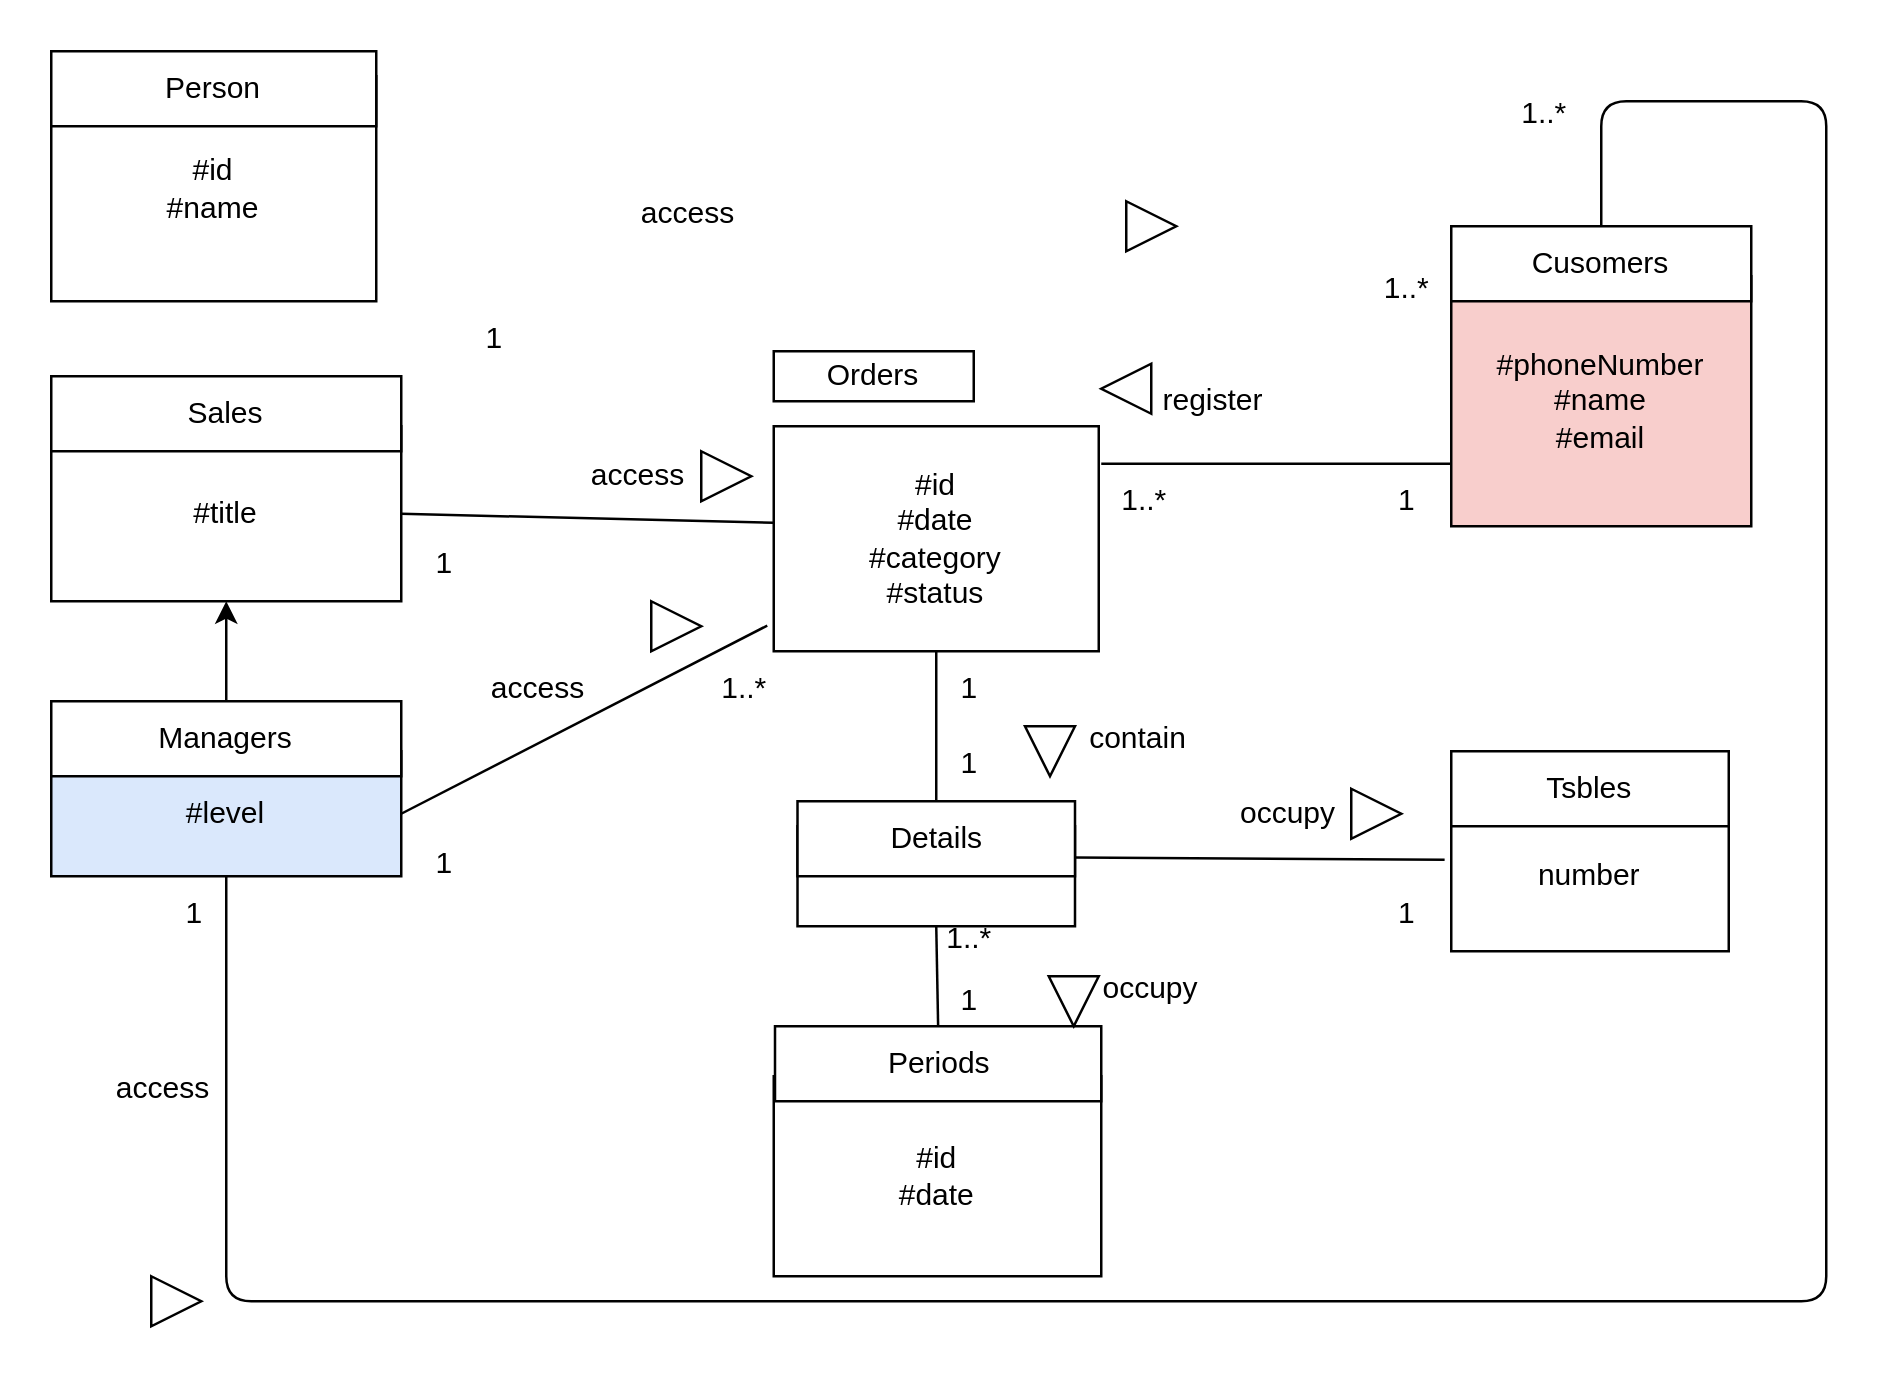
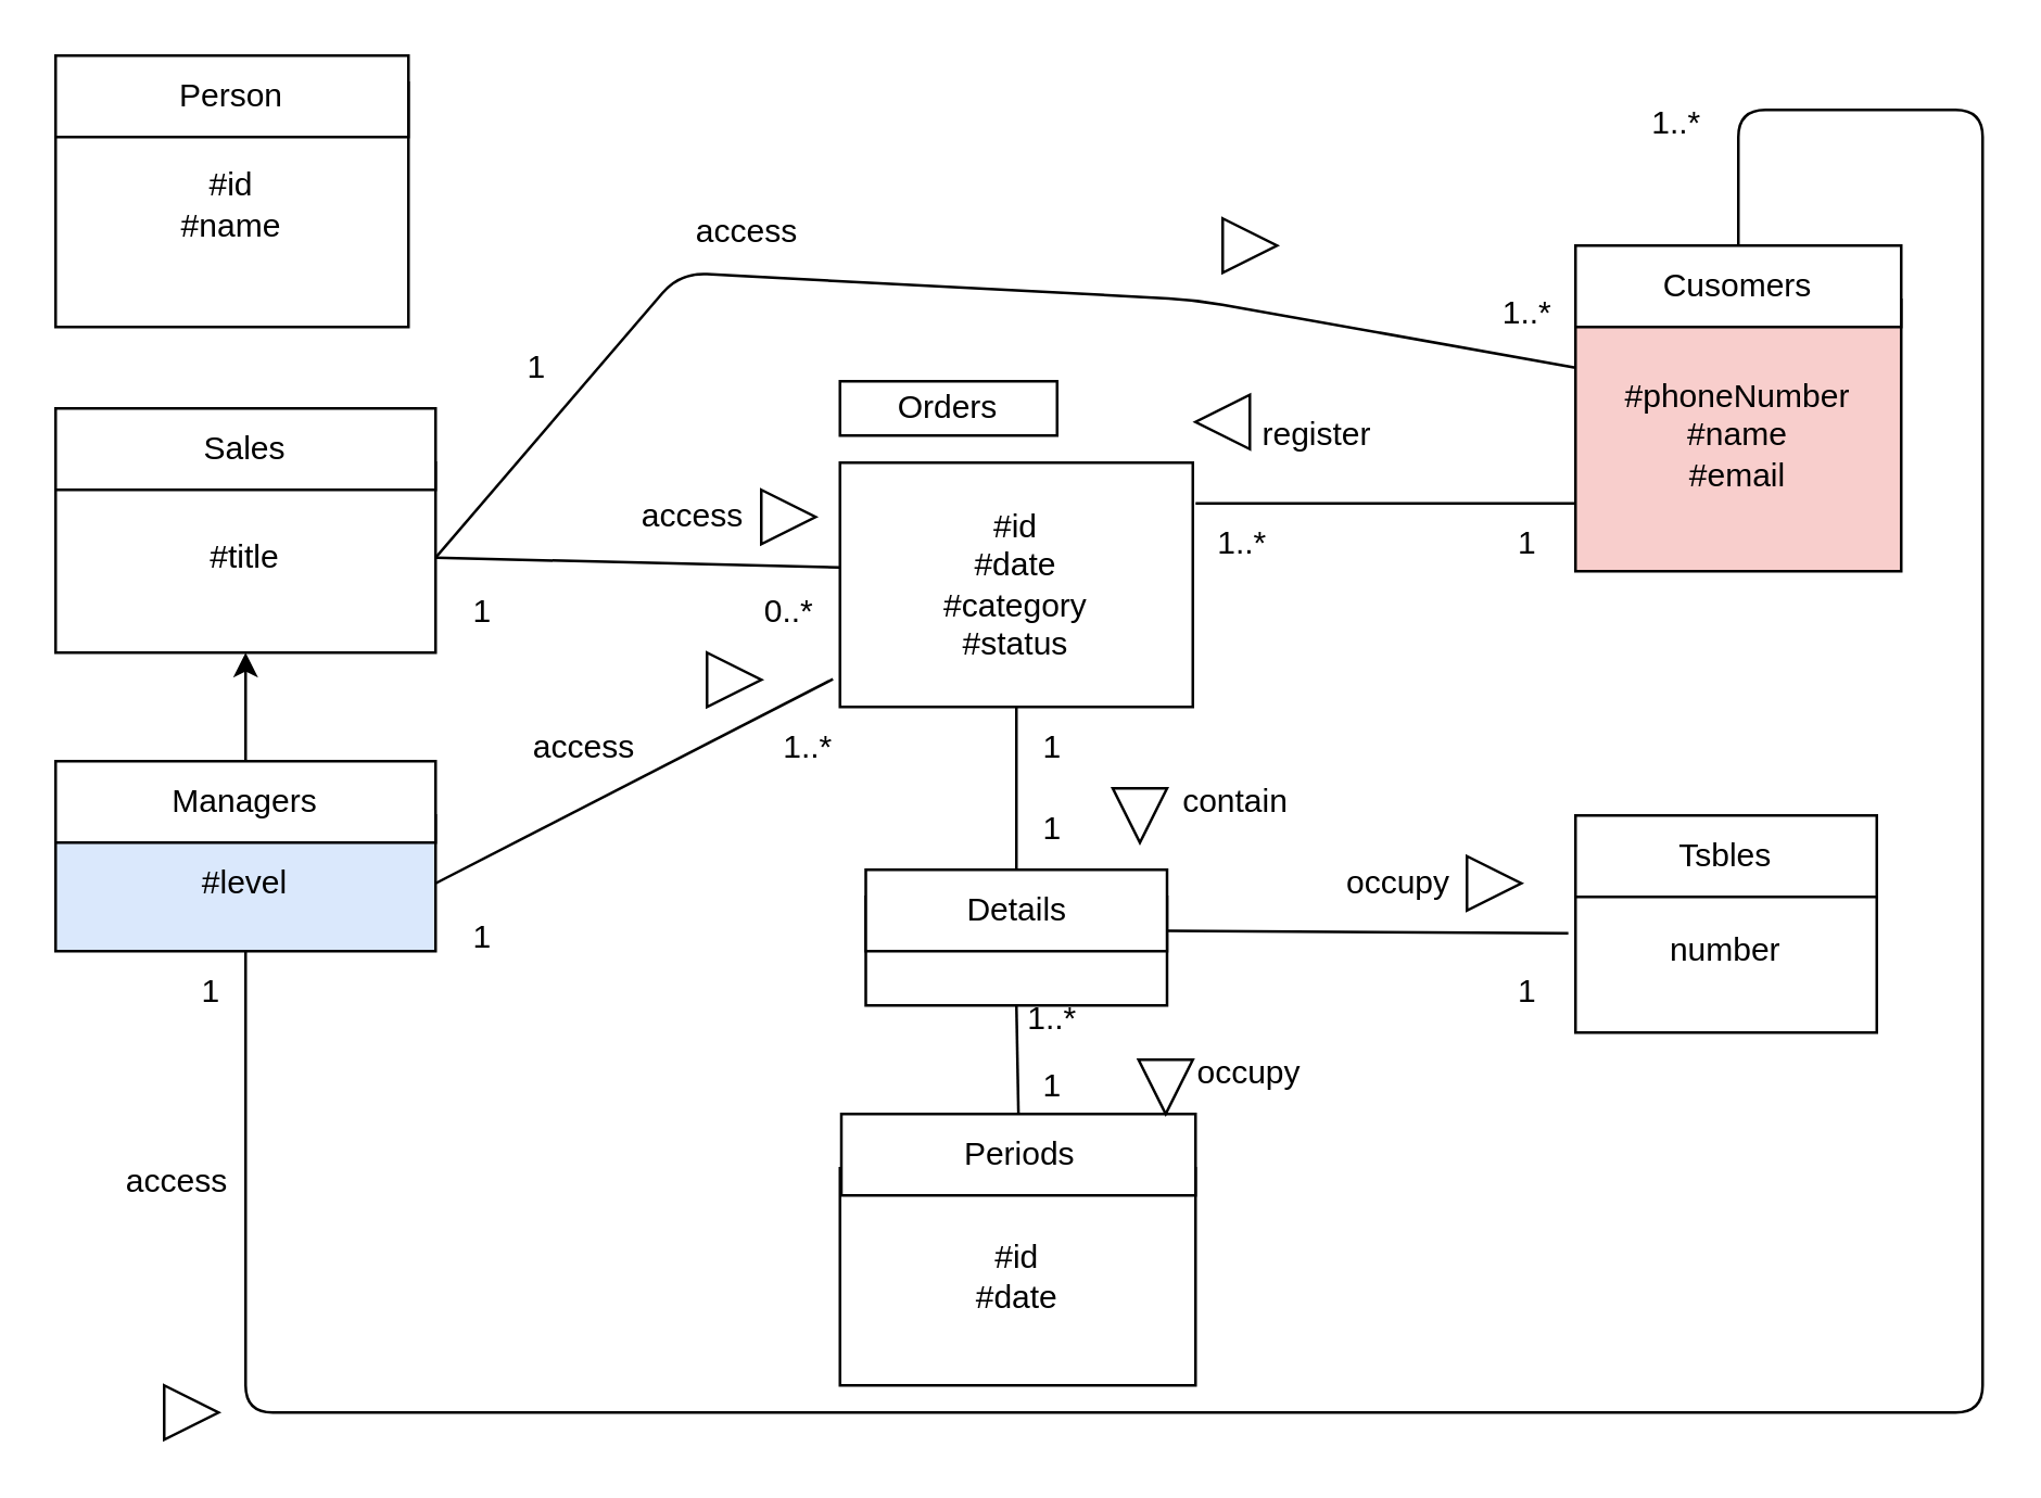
  <mxCell id="0" />
  <mxCell id="1" parent="0" />
  <mxCell id="2" value="#id&lt;br&gt;&lt;div style=&quot;&quot;&gt;&lt;span style=&quot;background-color: initial;&quot;&gt;#name&lt;/span&gt;&lt;/div&gt;" style="rounded=0;whiteSpace=wrap;html=1;align=center;" vertex="1" parent="1"><mxGeometry x="20" y="30" width="130" height="90" as="geometry" /></mxCell>
  <mxCell id="3" value="Person" style="rounded=0;whiteSpace=wrap;html=1;" vertex="1" parent="1"><mxGeometry x="20" y="20" width="130" height="30" as="geometry" /></mxCell>
  <mxCell id="4" style="edgeStyle=none;html=1;exitX=1;exitY=0.5;exitDx=0;exitDy=0;entryX=-0.002;entryY=0.429;entryDx=0;entryDy=0;entryPerimeter=0;endArrow=none;endFill=0;" edge="1" parent="1" source="6" target="13"><mxGeometry relative="1" as="geometry" /></mxCell>
+ <mxCell id="5" style="edgeStyle=none;html=1;exitX=1;exitY=0.5;exitDx=0;exitDy=0;entryX=0;entryY=0.25;entryDx=0;entryDy=0;endArrow=none;endFill=0;" edge="1" parent="1" source="6" target="24"><mxGeometry relative="1" as="geometry"><Array as="points"><mxPoint x="250" y="100" /><mxPoint x="440" y="110" /></Array></mxGeometry></mxCell>
  <mxCell id="6" value="#title" style="rounded=0;whiteSpace=wrap;html=1;" vertex="1" parent="1"><mxGeometry x="20" y="170" width="140" height="70" as="geometry" /></mxCell>
  <mxCell id="7" value="Sales" style="rounded=0;whiteSpace=wrap;html=1;" vertex="1" parent="1"><mxGeometry x="20" y="150" width="140" height="30" as="geometry" /></mxCell>
  <mxCell id="8" style="edgeStyle=none;html=1;exitX=1;exitY=0.5;exitDx=0;exitDy=0;entryX=-0.02;entryY=0.886;entryDx=0;entryDy=0;entryPerimeter=0;endArrow=none;endFill=0;" edge="1" parent="1" source="9" target="13"><mxGeometry relative="1" as="geometry" /></mxCell>
  <mxCell id="9" value="#level" style="rounded=0;whiteSpace=wrap;html=1;fillColor=#dae8fc;" vertex="1" parent="1"><mxGeometry x="20" y="300" width="140" height="50" as="geometry" /></mxCell>
  <mxCell id="10" style="edgeStyle=none;html=1;exitX=0.5;exitY=0;exitDx=0;exitDy=0;entryX=0.5;entryY=1;entryDx=0;entryDy=0;" edge="1" parent="1" source="11" target="6"><mxGeometry relative="1" as="geometry" /></mxCell>
  <mxCell id="11" value="Managers" style="rounded=0;whiteSpace=wrap;html=1;" vertex="1" parent="1"><mxGeometry x="20" y="280" width="140" height="30" as="geometry" /></mxCell>
  <mxCell id="12" style="edgeStyle=none;html=1;exitX=0.5;exitY=1;exitDx=0;exitDy=0;entryX=0.5;entryY=0;entryDx=0;entryDy=0;endArrow=none;endFill=0;" edge="1" parent="1" source="13" target="18"><mxGeometry relative="1" as="geometry" /></mxCell>
  <mxCell id="13" value="#id&lt;br&gt;#date&lt;br&gt;#category&lt;br&gt;#status" style="rounded=0;whiteSpace=wrap;html=1;" vertex="1" parent="1"><mxGeometry x="309" y="170" width="130" height="90" as="geometry" /></mxCell>
  <mxCell id="14" value="Orders" style="rounded=0;whiteSpace=wrap;html=1;" vertex="1" parent="1"><mxGeometry x="309" y="140" width="80" height="20" as="geometry" /></mxCell>
  <mxCell id="15" style="edgeStyle=none;html=1;exitX=0.5;exitY=1;exitDx=0;exitDy=0;entryX=0.5;entryY=0;entryDx=0;entryDy=0;endArrow=none;endFill=0;" edge="1" parent="1" source="16" target="20"><mxGeometry relative="1" as="geometry" /></mxCell>
  <mxCell id="16" value="" style="rounded=0;whiteSpace=wrap;html=1;" vertex="1" parent="1"><mxGeometry x="318.5" y="330" width="111" height="40" as="geometry" /></mxCell>
  <mxCell id="17" style="edgeStyle=none;html=1;exitX=1;exitY=0.75;exitDx=0;exitDy=0;entryX=-0.024;entryY=0.39;entryDx=0;entryDy=0;entryPerimeter=0;endArrow=none;endFill=0;" edge="1" parent="1" source="18" target="21"><mxGeometry relative="1" as="geometry" /></mxCell>
  <mxCell id="18" value="Details" style="rounded=0;whiteSpace=wrap;html=1;" vertex="1" parent="1"><mxGeometry x="318.5" y="320" width="111" height="30" as="geometry" /></mxCell>
  <mxCell id="19" value="#id&lt;br&gt;#date" style="rounded=0;whiteSpace=wrap;html=1;" vertex="1" parent="1"><mxGeometry x="309" y="430" width="131" height="80" as="geometry" /></mxCell>
  <mxCell id="20" value="Periods" style="rounded=0;whiteSpace=wrap;html=1;" vertex="1" parent="1"><mxGeometry x="309.5" y="410" width="130.5" height="30" as="geometry" /></mxCell>
  <mxCell id="21" value="number" style="rounded=0;whiteSpace=wrap;html=1;" vertex="1" parent="1"><mxGeometry x="580" y="320" width="111" height="60" as="geometry" /></mxCell>
  <mxCell id="22" value="Tsbles" style="rounded=0;whiteSpace=wrap;html=1;" vertex="1" parent="1"><mxGeometry x="580" y="300" width="111" height="30" as="geometry" /></mxCell>
  <mxCell id="23" style="edgeStyle=none;html=1;exitX=0;exitY=0.75;exitDx=0;exitDy=0;endArrow=none;endFill=0;" edge="1" parent="1" source="24"><mxGeometry relative="1" as="geometry"><mxPoint x="440" y="185" as="targetPoint" /></mxGeometry></mxCell>
  <mxCell id="24" value="#phoneNumber&lt;br&gt;#name&lt;br&gt;#email" style="rounded=0;whiteSpace=wrap;html=1;fillColor=#f8cecc;" vertex="1" parent="1"><mxGeometry x="580" y="110" width="120" height="100" as="geometry" /></mxCell>
  <mxCell id="25" style="edgeStyle=none;html=1;exitX=0.5;exitY=0;exitDx=0;exitDy=0;endArrow=none;endFill=0;entryX=0.5;entryY=1;entryDx=0;entryDy=0;" edge="1" parent="1" source="26" target="9"><mxGeometry relative="1" as="geometry"><mxPoint x="640" y="30" as="targetPoint" /><Array as="points"><mxPoint x="640" y="40" /><mxPoint x="730" y="40" /><mxPoint x="730" y="520" /><mxPoint x="90" y="520" /></Array></mxGeometry></mxCell>
  <mxCell id="26" value="Cusomers" style="rounded=0;whiteSpace=wrap;html=1;" vertex="1" parent="1"><mxGeometry x="580" y="90" width="120" height="30" as="geometry" /></mxCell>
  <mxCell id="27" value="" style="triangle;whiteSpace=wrap;html=1;" vertex="1" parent="1"><mxGeometry x="450" y="80" width="20" height="20" as="geometry" /></mxCell>
  <mxCell id="28" value="" style="triangle;whiteSpace=wrap;html=1;" vertex="1" parent="1"><mxGeometry x="60" y="510" width="20" height="20" as="geometry" /></mxCell>
  <mxCell id="29" value="" style="triangle;whiteSpace=wrap;html=1;" vertex="1" parent="1"><mxGeometry x="540" y="315" width="20" height="20" as="geometry" /></mxCell>
  <mxCell id="30" value="" style="triangle;whiteSpace=wrap;html=1;" vertex="1" parent="1"><mxGeometry x="280" y="180" width="20" height="20" as="geometry" /></mxCell>
  <mxCell id="31" value="" style="triangle;whiteSpace=wrap;html=1;" vertex="1" parent="1"><mxGeometry x="260" y="240" width="20" height="20" as="geometry" /></mxCell>
  <mxCell id="32" value="access" style="rounded=0;whiteSpace=wrap;html=1;strokeColor=none;" vertex="1" parent="1"><mxGeometry x="260" y="80" width="30" height="10" as="geometry" /></mxCell>
  <mxCell id="33" value="access" style="rounded=0;whiteSpace=wrap;html=1;strokeColor=none;" vertex="1" parent="1"><mxGeometry x="240" y="185" width="30" height="10" as="geometry" /></mxCell>
  <mxCell id="34" value="access" style="rounded=0;whiteSpace=wrap;html=1;strokeColor=none;" vertex="1" parent="1"><mxGeometry x="200" y="270" width="30" height="10" as="geometry" /></mxCell>
  <mxCell id="35" value="access" style="rounded=0;whiteSpace=wrap;html=1;strokeColor=none;" vertex="1" parent="1"><mxGeometry x="50" y="430" width="30" height="10" as="geometry" /></mxCell>
  <mxCell id="36" value="" style="triangle;whiteSpace=wrap;html=1;rotation=-180;" vertex="1" parent="1"><mxGeometry x="440" y="145" width="20" height="20" as="geometry" /></mxCell>
  <mxCell id="37" value="" style="triangle;whiteSpace=wrap;html=1;rotation=90;" vertex="1" parent="1"><mxGeometry x="409.5" y="290" width="20" height="20" as="geometry" /></mxCell>
  <mxCell id="38" value="" style="triangle;whiteSpace=wrap;html=1;rotation=90;" vertex="1" parent="1"><mxGeometry x="419" y="390" width="20" height="20" as="geometry" /></mxCell>
  <mxCell id="39" value="register" style="rounded=0;whiteSpace=wrap;html=1;strokeColor=none;" vertex="1" parent="1"><mxGeometry x="470" y="155" width="30" height="10" as="geometry" /></mxCell>
  <mxCell id="40" value="occupy" style="rounded=0;whiteSpace=wrap;html=1;strokeColor=none;" vertex="1" parent="1"><mxGeometry x="500" y="320" width="30" height="10" as="geometry" /></mxCell>
  <mxCell id="41" value="occupy" style="rounded=0;whiteSpace=wrap;html=1;strokeColor=none;" vertex="1" parent="1"><mxGeometry x="445" y="390" width="30" height="10" as="geometry" /></mxCell>
  <mxCell id="42" value="contain" style="rounded=0;whiteSpace=wrap;html=1;strokeColor=none;" vertex="1" parent="1"><mxGeometry x="440" y="290" width="30" height="10" as="geometry" /></mxCell>
  <mxCell id="43" value="1" style="rounded=0;whiteSpace=wrap;html=1;fillColor=none;strokeColor=none;" vertex="1" parent="1"><mxGeometry x="180" y="120" width="35" height="30" as="geometry" /></mxCell>
  <mxCell id="44" value="1" style="rounded=0;whiteSpace=wrap;html=1;fillColor=none;strokeColor=none;" vertex="1" parent="1"><mxGeometry x="160" y="210" width="35" height="30" as="geometry" /></mxCell>
  <mxCell id="45" value="1" style="rounded=0;whiteSpace=wrap;html=1;fillColor=none;strokeColor=none;" vertex="1" parent="1"><mxGeometry x="160" y="330" width="35" height="30" as="geometry" /></mxCell>
  <mxCell id="46" value="1" style="rounded=0;whiteSpace=wrap;html=1;fillColor=none;strokeColor=none;" vertex="1" parent="1"><mxGeometry x="60" y="350" width="35" height="30" as="geometry" /></mxCell>
  <mxCell id="47" value="1" style="rounded=0;whiteSpace=wrap;html=1;fillColor=none;strokeColor=none;" vertex="1" parent="1"><mxGeometry x="370" y="385" width="35" height="30" as="geometry" /></mxCell>
  <mxCell id="48" value="1" style="rounded=0;whiteSpace=wrap;html=1;fillColor=none;strokeColor=none;" vertex="1" parent="1"><mxGeometry x="545" y="350" width="35" height="30" as="geometry" /></mxCell>
  <mxCell id="49" value="1" style="rounded=0;whiteSpace=wrap;html=1;fillColor=none;strokeColor=none;" vertex="1" parent="1"><mxGeometry x="545" y="185" width="35" height="30" as="geometry" /></mxCell>
  <mxCell id="50" value="1" style="rounded=0;whiteSpace=wrap;html=1;fillColor=none;strokeColor=none;" vertex="1" parent="1"><mxGeometry x="370" y="290" width="35" height="30" as="geometry" /></mxCell>
  <mxCell id="51" value="1" style="rounded=0;whiteSpace=wrap;html=1;fillColor=none;strokeColor=none;" vertex="1" parent="1"><mxGeometry x="370" y="260" width="35" height="30" as="geometry" /></mxCell>
  <mxCell id="52" value="1..*" style="rounded=0;whiteSpace=wrap;html=1;fillColor=none;strokeColor=none;" vertex="1" parent="1"><mxGeometry x="280" y="260" width="35" height="30" as="geometry" /></mxCell>
+ <mxCell id="53" value="0..*" style="rounded=0;whiteSpace=wrap;html=1;fillColor=none;strokeColor=none;" vertex="1" parent="1"><mxGeometry x="272.5" y="210" width="35" height="30" as="geometry" /></mxCell>
  <mxCell id="54" value="1..*" style="rounded=0;whiteSpace=wrap;html=1;fillColor=none;strokeColor=none;" vertex="1" parent="1"><mxGeometry x="370" y="360" width="35" height="30" as="geometry" /></mxCell>
  <mxCell id="55" value="1..*" style="rounded=0;whiteSpace=wrap;html=1;fillColor=none;strokeColor=none;" vertex="1" parent="1"><mxGeometry x="440" y="185" width="35" height="30" as="geometry" /></mxCell>
  <mxCell id="56" value="1..*" style="rounded=0;whiteSpace=wrap;html=1;fillColor=none;strokeColor=none;" vertex="1" parent="1"><mxGeometry x="545" y="100" width="35" height="30" as="geometry" /></mxCell>
  <mxCell id="57" value="1..*" style="rounded=0;whiteSpace=wrap;html=1;fillColor=none;strokeColor=none;" vertex="1" parent="1"><mxGeometry x="600" y="30" width="35" height="30" as="geometry" /></mxCell>
